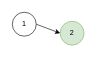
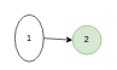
  <mxCell id="0" />
  <mxCell id="1" parent="0" />
- <mxCell id="2" value="1" style="ellipse;whiteSpace=wrap;html=1;aspect=fixed;" vertex="1" parent="1"><mxGeometry x="20" y="20" width="40" height="40" as="geometry" /></mxCell>
+ <mxCell id="2" value="1" style="ellipse;whiteSpace=wrap;html=1;aspect=fixed;" vertex="1" parent="1"><mxGeometry x="20" y="20" width="40" height="65" as="geometry" /></mxCell>
  <mxCell id="3" value="2" style="ellipse;whiteSpace=wrap;html=1;aspect=fixed;fillColor=#d5e8d4;strokeColor=#82b366;" vertex="1" parent="1"><mxGeometry x="100" y="35" width="40" height="40" as="geometry" /></mxCell>
  <mxCell id="4" value="" style="endArrow=classic;html=1;entryX=0;entryY=0.5;entryDx=0;entryDy=0;exitX=1;exitY=0.5;exitDx=0;exitDy=0;" edge="1" parent="1" source="2" target="3"><mxGeometry width="50" height="50" relative="1" as="geometry"><mxPoint x="20" y="130" as="sourcePoint" /><mxPoint x="70" y="80" as="targetPoint" /></mxGeometry></mxCell>
